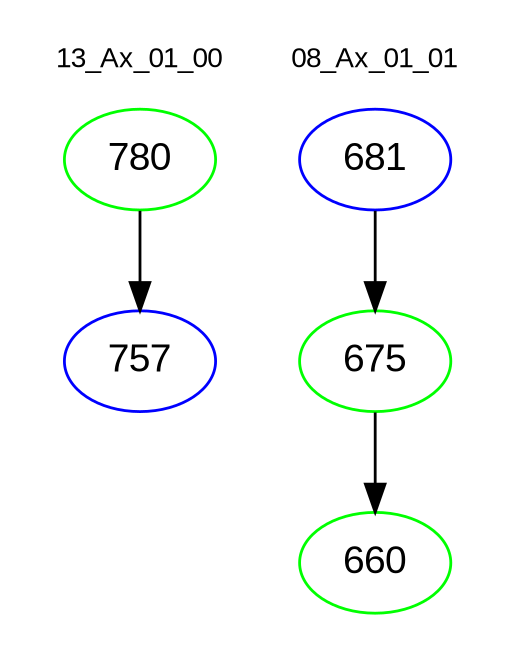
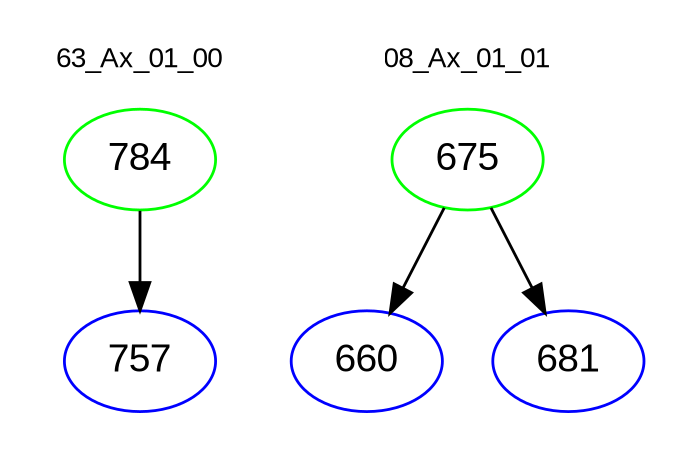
  digraph {
    fontname="Liberation Sans"
    node [color=green fontname="Liberation Sans"]
    edge [color=black fontname="Liberation Sans"]
-   n1 [label=780]
+   n1 [label=784]
    n2 [color=blue label=757]
    n3 [label=675]
-   n4 [label=660]
+   n4 [color=blue label=660]
    n5 [color=blue label=681]
    subgraph cluster_1 {
      color=white
      fontsize=10
-     label="13_Ax_01_00"
+     label="63_Ax_01_00"
      n1
      n2
    }
    subgraph cluster_2 {
      color=white
      fontsize=10
      label="08_Ax_01_01"
      n3
      n4
      n5
    }
    n1 -> n2
    n3 -> n4
-   n5 -> n3
+   n3 -> n5
  }
